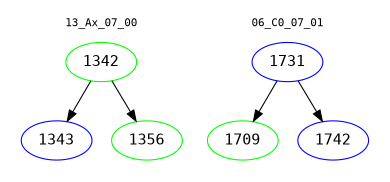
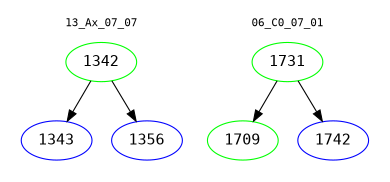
  digraph {
    fontname="DejaVu Sans Mono"
    node [color=green fontname="DejaVu Sans Mono"]
    edge [color=black fontname="DejaVu Sans Mono"]
    n1 [label=1342]
    n2 [color=blue label=1343]
-   n3 [label=1356]
-   n4 [color=blue label=1731]
+   n3 [color=blue label=1356]
+   n4 [label=1731]
    n5 [label=1709]
    n6 [color=blue label=1742]
    subgraph cluster_1 {
      color=white
      fontsize=10
-     label="13_Ax_07_00"
+     label="13_Ax_07_07"
      n1
      n2
      n3
    }
    subgraph cluster_2 {
      color=white
      fontsize=10
      label="06_C0_07_01"
      n4
      n5
      n6
    }
    n1 -> n2
    n1 -> n3
    n4 -> n5
    n4 -> n6
  }
